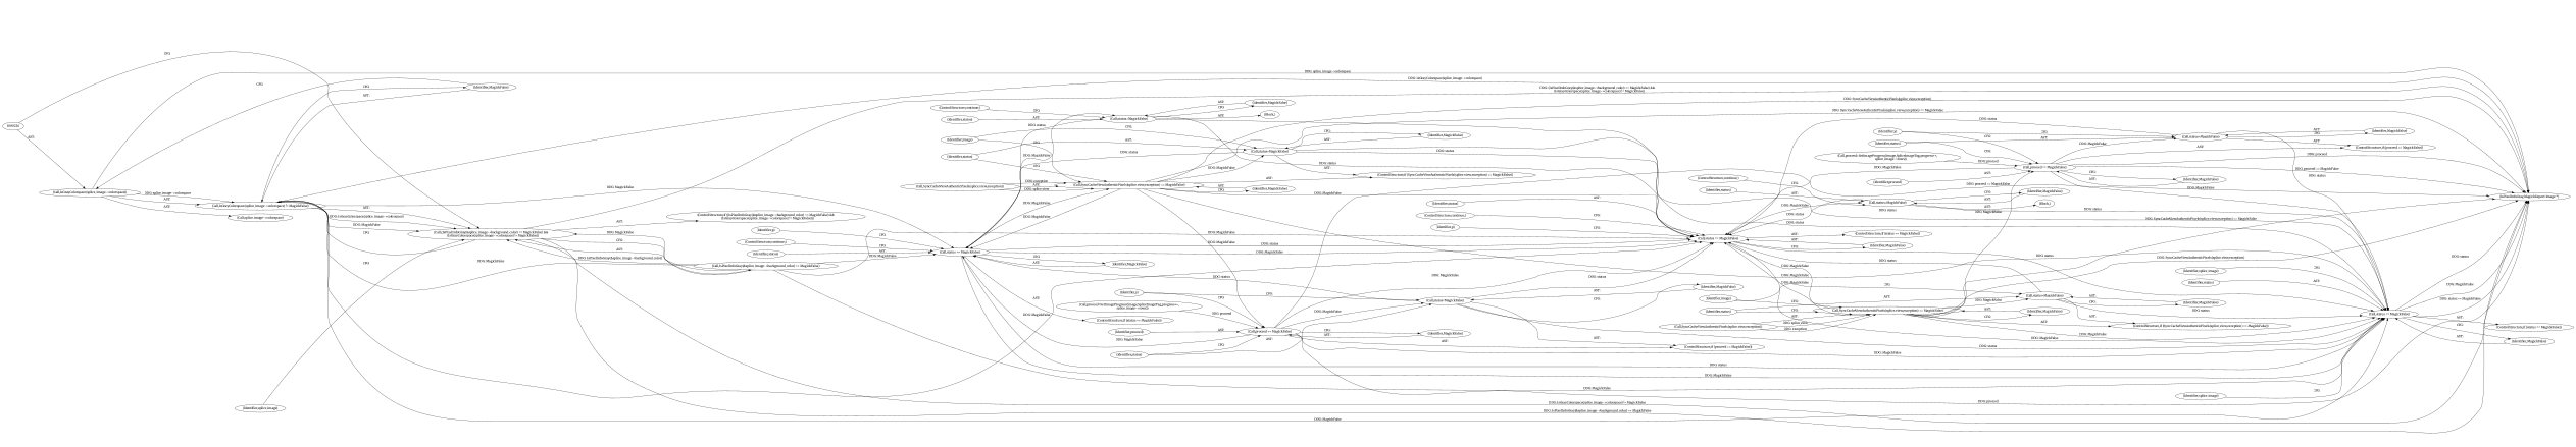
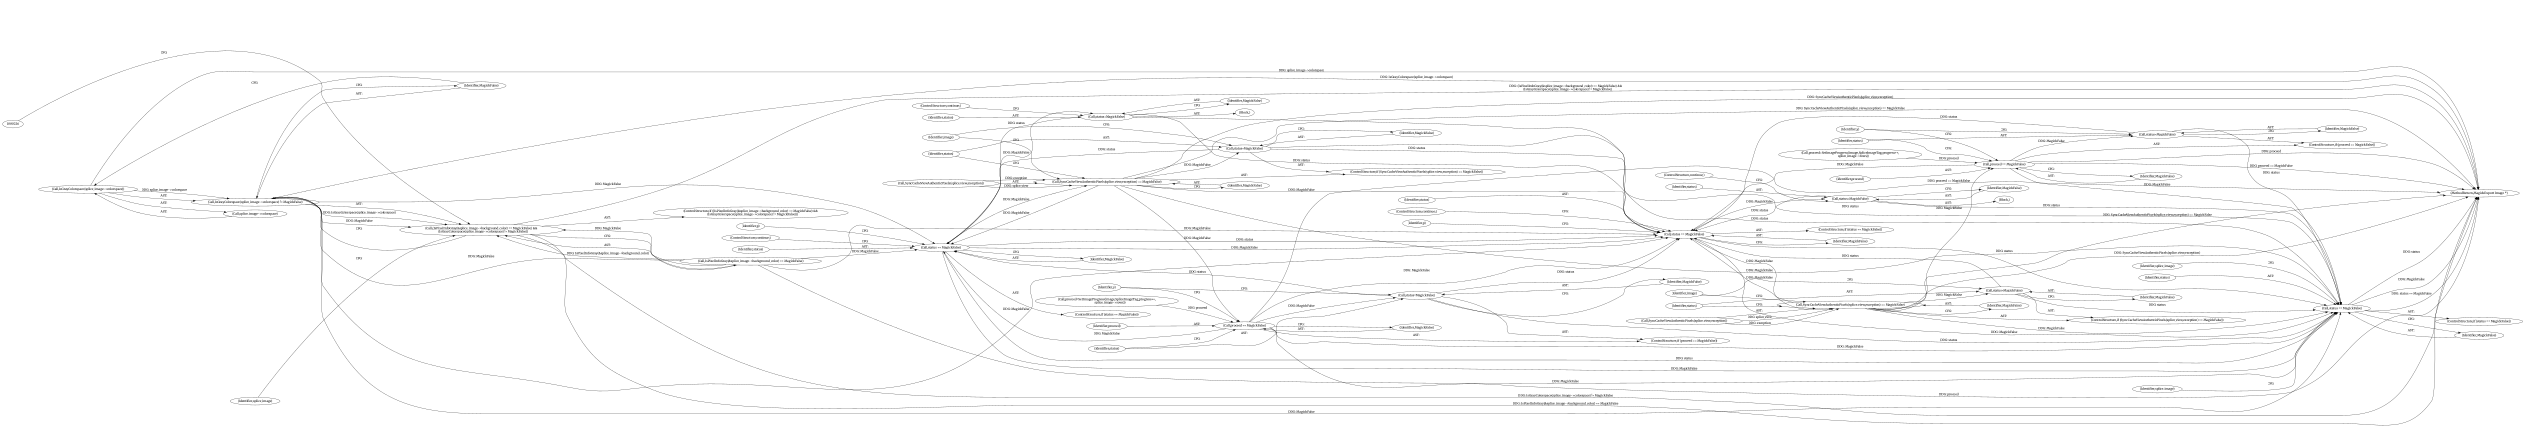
  digraph {
    fontname=Merriweather
    rankdir=LR
    node [fontname=Merriweather]
    edge [fontname=Merriweather]
    n1 [label="(Call,IsGrayColorspace(splice_image->colorspace))"]
    n2 [label="(Call,IsGrayColorspace(splice_image->colorspace) != MagickFalse)"]
-   n3 [label="(IsPixelInfoGray,MagickExport Image *)"]
+   n3 [label="(MethodReturn,MagickExport Image *)"]
    n4 [label="(Call,splice_image->colorspace)"]
    n5 [label="(Call,(IsPixelInfoGray(&splice_image->background_color) == MagickFalse) &&\n      (IsGrayColorspace(splice_image->colorspace) != MagickFalse))"]
    n6 [label="(Call,status == MagickFalse)"]
    n7 [label="(Call,status == MagickFalse)"]
    n8 [label="(Call,status == MagickFalse)"]
    n9 [label="(Identifier,MagickFalse)"]
    n10 [label="(Call,IsPixelInfoGray(&splice_image->background_color) == MagickFalse)"]
    n11 [label="(ControlStructure,if ((IsPixelInfoGray(&splice_image->background_color) == MagickFalse) &&\n      (IsGrayColorspace(splice_image->colorspace) != MagickFalse)))"]
    n12 [label="(Call,status=MagickFalse)"]
    n13 [label="(Call,SyncCacheViewAuthenticPixels(splice_view,exception) == MagickFalse)"]
    n14 [label="(ControlStructure,if (status == MagickFalse))"]
    n15 [label="(Identifier,MagickFalse)"]
    n16 [label="(Call,status=MagickFalse)"]
    n17 [label="(Call,SyncCacheViewAuthenticPixels(splice_view,exception) == MagickFalse)"]
    n18 [label="(Identifier,MagickFalse)"]
    n19 [label="(ControlStructure,if (status == MagickFalse))"]
    n20 [label="(ControlStructure,if (status == MagickFalse))"]
    n21 [label="(Identifier,MagickFalse)"]
    n22 [label="(Block,)"]
    n23 [label="(Identifier,MagickFalse)"]
    n24 [label="(Call,status=MagickFalse)"]
    n25 [label="(Call,proceed == MagickFalse)"]
    n26 [label="(ControlStructure,if (SyncCacheViewAuthenticPixels(splice_view,exception) == MagickFalse))"]
    n27 [label="(Identifier,MagickFalse)"]
    n28 [label="(Identifier,MagickFalse)"]
    n29 [label="(Block,)"]
    n30 [label="(Call,status=MagickFalse)"]
    n31 [label="(Call,proceed == MagickFalse)"]
    n32 [label="(Identifier,MagickFalse)"]
    n33 [label="(ControlStructure,if (SyncCacheViewAuthenticPixels(splice_view,exception) == MagickFalse))"]
    n34 [label="(Identifier,MagickFalse)"]
    n35 [label="(Call,status=MagickFalse)"]
    n36 [label="(Identifier,MagickFalse)"]
    n37 [label="(ControlStructure,if (proceed == MagickFalse))"]
    n38 [label="(Identifier,MagickFalse)"]
    n39 [label="(Identifier,MagickFalse)"]
    n40 [label="(Call,status=MagickFalse)"]
    n41 [label="(Identifier,MagickFalse)"]
    n42 [label="(ControlStructure,if (proceed == MagickFalse))"]
    n43 [label="(Identifier,MagickFalse)"]
    n44 [label="(Identifier,status)"]
    n45 [label="(Call,proceed=SetImageProgress(image,SpliceImageTag,progress++,\n          splice_image->rows))"]
    n46 [label="(Identifier,y)"]
    n47 [label="(ControlStructure,continue;)"]
    n48 [label="(Identifier,splice_image)"]
    n49 [label="(Identifier,proceed)"]
    n50 [label="(Call,proceed=SetImageProgress(image,SpliceImageTag,progress++,\n          splice_image->rows))"]
    n51 [label="(Identifier,splice_image)"]
    n52 [label="(Identifier,proceed)"]
    n53 [label="(Identifier,y)"]
    n54 [label="(Identifier,image)"]
    n55 [label="(Identifier,status)"]
    n56 [label="(Identifier,status)"]
    n57 [label="(Identifier,p)"]
    n58 [label="(ControlStructure,continue;)"]
    n59 [label="(Call,SyncCacheViewAuthenticPixels(splice_view,exception))"]
    n60 [label="(Identifier,splice_image)"]
    n61 [label="(ControlStructure,continue;)"]
    n62 [label="(Identifier,status)"]
    n63 [label="(Call,SyncCacheViewAuthenticPixels(splice_view,exception))"]
    n64 [label="(Identifier,status)"]
    n65 [label="(Identifier,p)"]
    n66 [label="(ControlStructure,continue;)"]
    n67 [label="(Identifier,image)"]
    n68 [label="(Identifier,status)"]
    n69 [label="(Identifier,status)"]
    n70 [label="(Identifier,status)"]
    n71 [label="(Identifier,status)"]
    1000226
    n1 -> n2 [label="AST: "]
    n1 -> n2 [label="DDG: splice_image->colorspace"]
    n1 -> n3 [label="DDG: splice_image->colorspace"]
    n1 -> n4 [label="AST: "]
    n2 -> n3 [label="DDG: IsGrayColorspace(splice_image->colorspace)"]
    n2 -> n5 [label="AST: "]
    n2 -> n5 [label="DDG: IsGrayColorspace(splice_image->colorspace)"]
    n2 -> n5 [label="DDG: MagickFalse"]
    n2 -> n6 [label="DDG: MagickFalse"]
    n2 -> n7 [label="DDG: MagickFalse"]
    n2 -> n8 [label="DDG: MagickFalse"]
    n2 -> n9 [label="CFG: "]
-   1000226 -> n1 [label="AST: "]
+   n4 -> n1 [label="AST: "]
    n5 -> n2 [label="CFG: "]
    n5 -> n3 [label="DDG: IsGrayColorspace(splice_image->colorspace) != MagickFalse"]
    n5 -> n3 [label="DDG: IsPixelInfoGray(&splice_image->background_color) == MagickFalse"]
    n5 -> n3 [label="DDG: (IsPixelInfoGray(&splice_image->background_color) == MagickFalse) &&\n      (IsGrayColorspace(splice_image->colorspace) != MagickFalse)"]
    n5 -> n10 [label="CFG: "]
    n5 -> n11 [label="AST: "]
    n6 -> n7 [label="DDG: status"]
    n6 -> n7 [label="DDG: MagickFalse"]
    n6 -> n8 [label="DDG: status"]
    n6 -> n8 [label="DDG: MagickFalse"]
    n6 -> n12 [label="DDG: MagickFalse"]
    n6 -> n13 [label="DDG: MagickFalse"]
    n6 -> n14 [label="AST: "]
    n6 -> n15 [label="CFG: "]
    n7 -> n8 [label="DDG: status"]
    n7 -> n8 [label="DDG: MagickFalse"]
    n7 -> n16 [label="DDG: MagickFalse"]
    n7 -> n17 [label="DDG: MagickFalse"]
    n7 -> n18 [label="CFG: "]
    n7 -> n19 [label="AST: "]
    n8 -> n3 [label="DDG: status"]
    n8 -> n3 [label="DDG: MagickFalse"]
    n8 -> n3 [label="DDG: status == MagickFalse"]
    n8 -> n20 [label="AST: "]
    n8 -> n21 [label="CFG: "]
    n9 -> n1 [label="CFG: "]
    n9 -> n2 [label="AST: "]
    n10 -> n2 [label="DDG: MagickFalse"]
    n10 -> n5 [label="AST: "]
    n10 -> n5 [label="DDG: IsPixelInfoGray(&splice_image->background_color)"]
    n10 -> n5 [label="DDG: MagickFalse"]
    n10 -> n6 [label="DDG: MagickFalse"]
    n10 -> n7 [label="DDG: MagickFalse"]
    n10 -> n8 [label="DDG: MagickFalse"]
    n12 -> n6 [label="DDG: status"]
    n12 -> n7 [label="DDG: status"]
    n12 -> n8 [label="DDG: status"]
    n12 -> n22 [label="AST: "]
    n12 -> n23 [label="CFG: "]
    n13 -> n3 [label="DDG: SyncCacheViewAuthenticPixels(splice_view,exception)"]
    n13 -> n3 [label="DDG: SyncCacheViewAuthenticPixels(splice_view,exception) == MagickFalse"]
    n13 -> n6 [label="DDG: MagickFalse"]
    n13 -> n7 [label="DDG: MagickFalse"]
    n13 -> n8 [label="DDG: MagickFalse"]
    n13 -> n24 [label="DDG: MagickFalse"]
    n13 -> n25 [label="DDG: MagickFalse"]
    n13 -> n26 [label="AST: "]
    n13 -> n27 [label="CFG: "]
    n15 -> n6 [label="AST: "]
    n16 -> n7 [label="DDG: status"]
    n16 -> n8 [label="DDG: status"]
    n16 -> n28 [label="CFG: "]
    n16 -> n29 [label="AST: "]
    n17 -> n3 [label="DDG: SyncCacheViewAuthenticPixels(splice_view,exception) == MagickFalse"]
    n17 -> n3 [label="DDG: SyncCacheViewAuthenticPixels(splice_view,exception)"]
    n17 -> n7 [label="DDG: MagickFalse"]
    n17 -> n8 [label="DDG: MagickFalse"]
    n17 -> n30 [label="DDG: MagickFalse"]
    n17 -> n31 [label="DDG: MagickFalse"]
    n17 -> n32 [label="CFG: "]
    n17 -> n33 [label="AST: "]
    n18 -> n7 [label="AST: "]
    n21 -> n8 [label="AST: "]
    n23 -> n12 [label="AST: "]
    n24 -> n6 [label="DDG: status"]
    n24 -> n7 [label="DDG: status"]
    n24 -> n8 [label="DDG: status"]
    n24 -> n26 [label="AST: "]
    n24 -> n39 [label="CFG: "]
    n25 -> n3 [label="DDG: proceed == MagickFalse"]
    n25 -> n3 [label="DDG: proceed"]
    n25 -> n6 [label="DDG: MagickFalse"]
    n25 -> n7 [label="DDG: MagickFalse"]
    n25 -> n8 [label="DDG: MagickFalse"]
    n25 -> n40 [label="DDG: MagickFalse"]
    n25 -> n41 [label="CFG: "]
    n25 -> n42 [label="AST: "]
    n27 -> n13 [label="AST: "]
    n28 -> n16 [label="AST: "]
    n30 -> n7 [label="DDG: status"]
    n30 -> n8 [label="DDG: status"]
    n30 -> n33 [label="AST: "]
    n30 -> n34 [label="CFG: "]
    n31 -> n3 [label="DDG: proceed"]
    n31 -> n3 [label="DDG: proceed == MagickFalse"]
    n31 -> n7 [label="DDG: MagickFalse"]
    n31 -> n8 [label="DDG: MagickFalse"]
    n31 -> n35 [label="DDG: MagickFalse"]
    n31 -> n36 [label="CFG: "]
    n31 -> n37 [label="AST: "]
    n32 -> n17 [label="AST: "]
    n34 -> n30 [label="AST: "]
    n35 -> n7 [label="DDG: status"]
    n35 -> n8 [label="DDG: status"]
    n35 -> n37 [label="AST: "]
    n35 -> n38 [label="CFG: "]
    n36 -> n31 [label="AST: "]
    n38 -> n35 [label="AST: "]
    n39 -> n24 [label="AST: "]
    n40 -> n6 [label="DDG: status"]
    n40 -> n7 [label="DDG: status"]
    n40 -> n8 [label="DDG: status"]
    n40 -> n42 [label="AST: "]
    n40 -> n43 [label="CFG: "]
    n41 -> n25 [label="AST: "]
    n43 -> n40 [label="AST: "]
    n44 -> n7 [label="AST: "]
    n45 -> n25 [label="DDG: proceed"]
    n46 -> n31 [label="CFG: "]
    n46 -> n35 [label="CFG: "]
    n47 -> n7 [label="CFG: "]
    n48 -> n8 [label="CFG: "]
    n49 -> n31 [label="AST: "]
    n50 -> n31 [label="DDG: proceed"]
    n51 -> n8 [label="CFG: "]
    n52 -> n25 [label="AST: "]
    n53 -> n25 [label="CFG: "]
    n53 -> n40 [label="CFG: "]
    n54 -> n17 [label="CFG: "]
    n54 -> n30 [label="CFG: "]
    n55 -> n25 [label="CFG: "]
    n55 -> n40 [label="AST: "]
    n56 -> n31 [label="CFG: "]
    n56 -> n35 [label="AST: "]
    n57 -> n6 [label="CFG: "]
    n58 -> n6 [label="CFG: "]
    n59 -> n17 [label="AST: "]
    n59 -> n17 [label="DDG: splice_view"]
    n59 -> n17 [label="DDG: exception"]
    n60 -> n5 [label="CFG: "]
    n61 -> n12 [label="CFG: "]
    n62 -> n6 [label="AST: "]
    n63 -> n13 [label="AST: "]
    n63 -> n13 [label="DDG: splice_view"]
    n63 -> n13 [label="DDG: exception"]
    n64 -> n12 [label="AST: "]
    n65 -> n7 [label="CFG: "]
    n66 -> n16 [label="CFG: "]
    n67 -> n13 [label="CFG: "]
    n67 -> n24 [label="CFG: "]
    n68 -> n8 [label="AST: "]
    n69 -> n17 [label="CFG: "]
    n69 -> n30 [label="AST: "]
    n70 -> n16 [label="AST: "]
    n71 -> n13 [label="CFG: "]
    n71 -> n24 [label="AST: "]
    1000226 -> n5 [label="CFG: "]
  }
